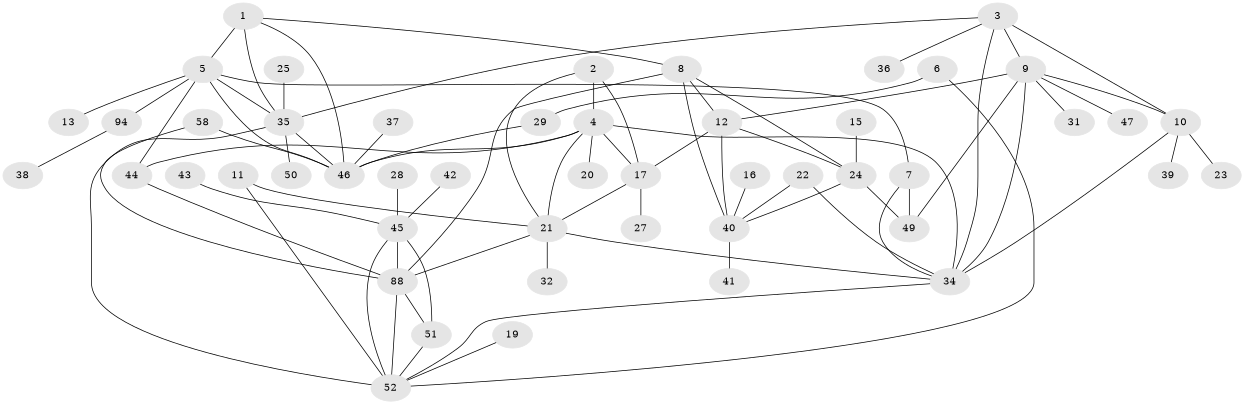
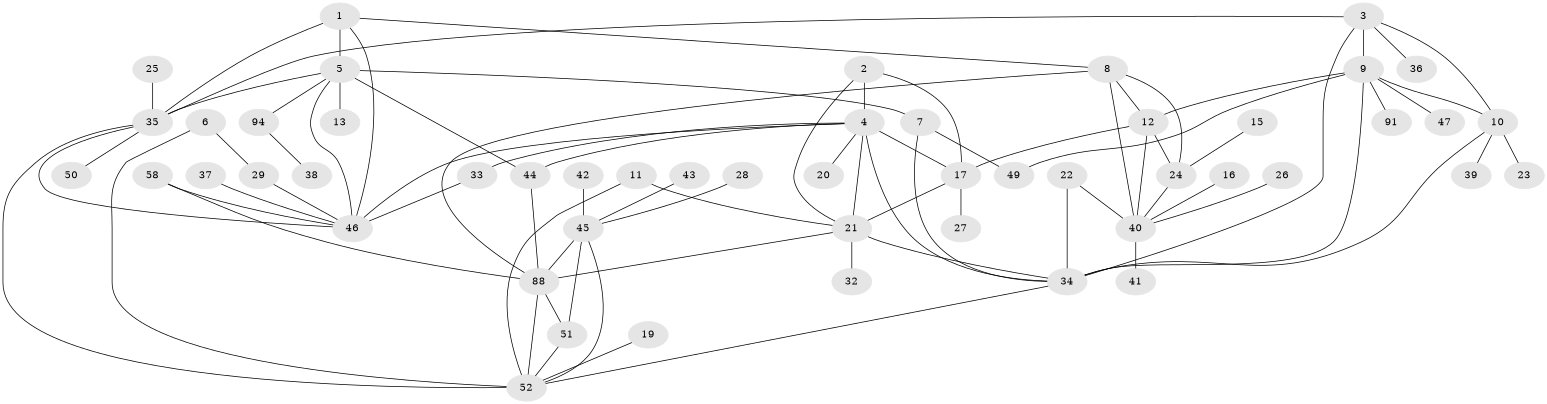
  graph {
    node [color=gray90 style=filled]
    edge [weight=1.0]
    1
    5
    8
    35
    46
    44
    7
    13
    n9 [label=94]
    12
    24
    40
    n13 [label=88]
    52
    50
    2
    4
    17
    21
    34
    20
+   33
    27
    32
    3
    9
    10
    36
    49
-   31
+   31 [label=91]
    47
    23
    39
    38
    6
    29
    41
    51
    11
    15
    16
    n42 [label=58]
    19
    22
    25
+   26
    28
    45
    37
    42
    43
    1 -- 5 [weight=2.0]
    1 -- 8
    1 -- 35 [weight=2.0]
    1 -- 46 [weight=2.0]
    5 -- 35
    5 -- 46
    5 -- 44
    5 -- 7
    5 -- 13
    5 -- n9
    8 -- 12
    8 -- 24
    8 -- 40 [weight=2.0]
    8 -- n13
    35 -- 46
    35 -- 52
    35 -- 50
    44 -- n13
    7 -- 34
    7 -- 49
    n9 -- 38
    12 -- 24
    12 -- 40 [weight=2.0]
    12 -- 17
    24 -- 40 [weight=2.0]
-   24 -- 49
    40 -- 41
    n13 -- 52 [weight=2.0]
    n13 -- 51 [weight=2.0]
    2 -- 4 [weight=2.0]
    2 -- 17
    2 -- 21
    4 -- 46
    4 -- 44
    4 -- 17 [weight=2.0]
    4 -- 21 [weight=2.0]
    4 -- 34
    4 -- 20
+   4 -- 33
    17 -- 21
    17 -- 27
    21 -- n13
    21 -- 34
    21 -- 32
    34 -- 52
+   33 -- 46
    3 -- 35
    3 -- 34 [weight=2.0]
    3 -- 9 [weight=2.0]
    3 -- 10 [weight=2.0]
    3 -- 36
    9 -- 12
    9 -- 34
    9 -- 10
    9 -- 49
    9 -- 31
    9 -- 47
    10 -- 34
    10 -- 23
    10 -- 39
    6 -- 52
    6 -- 29
    29 -- 46
    51 -- 52
    11 -- 52
    11 -- 21
    15 -- 24
    16 -- 40
    n42 -- 46
    n42 -- n13
    19 -- 52
    22 -- 40
    22 -- 34
    25 -- 35
+   26 -- 40
    28 -- 45
    45 -- n13 [weight=2.0]
    45 -- 52
    45 -- 51
    37 -- 46
    42 -- 45
    43 -- 45
  }
